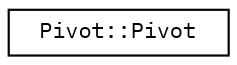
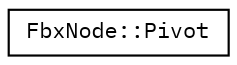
  digraph {
    rankdir=LR
    fontname="IBM Plex Mono"
-   n1 [color=black fillcolor=white fontname="IBM Plex Mono" fontsize=10 height=0.2 label="Pivot::Pivot" shape=record style=filled width=0.4]
+   n1 [color=black fillcolor=white fontname="IBM Plex Mono" fontsize=10 height=0.2 label="FbxNode::Pivot" shape=record style=filled width=0.4]
  }
